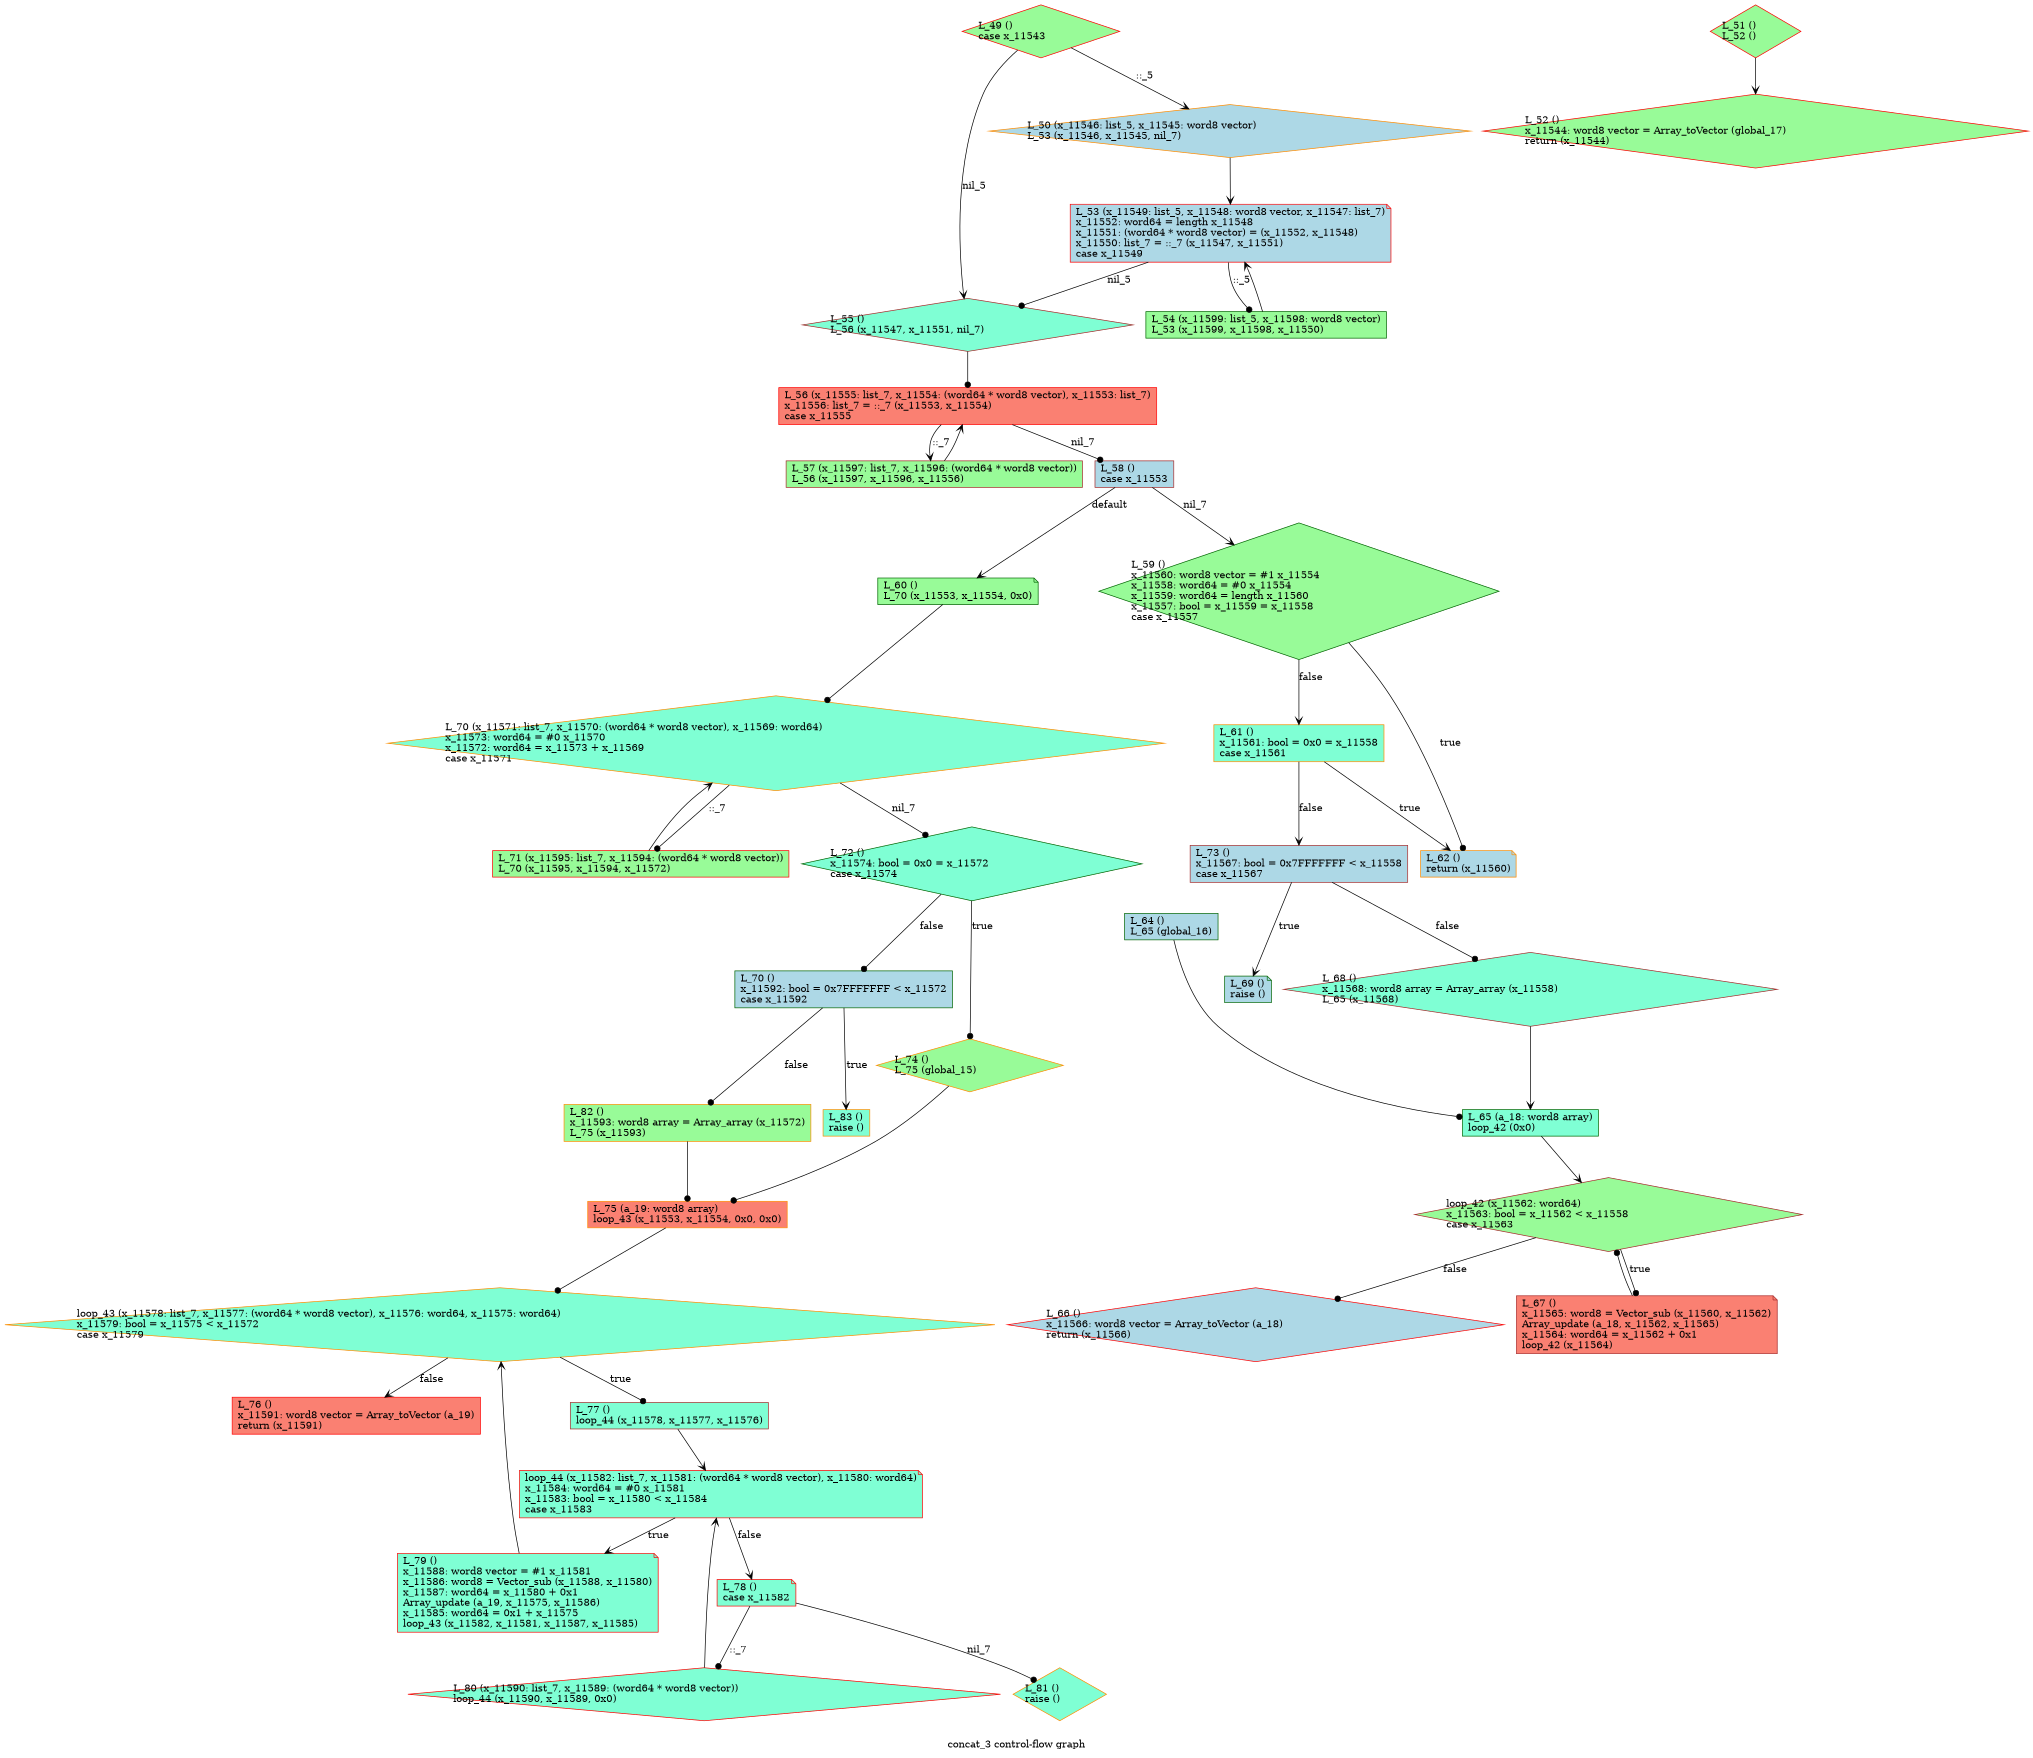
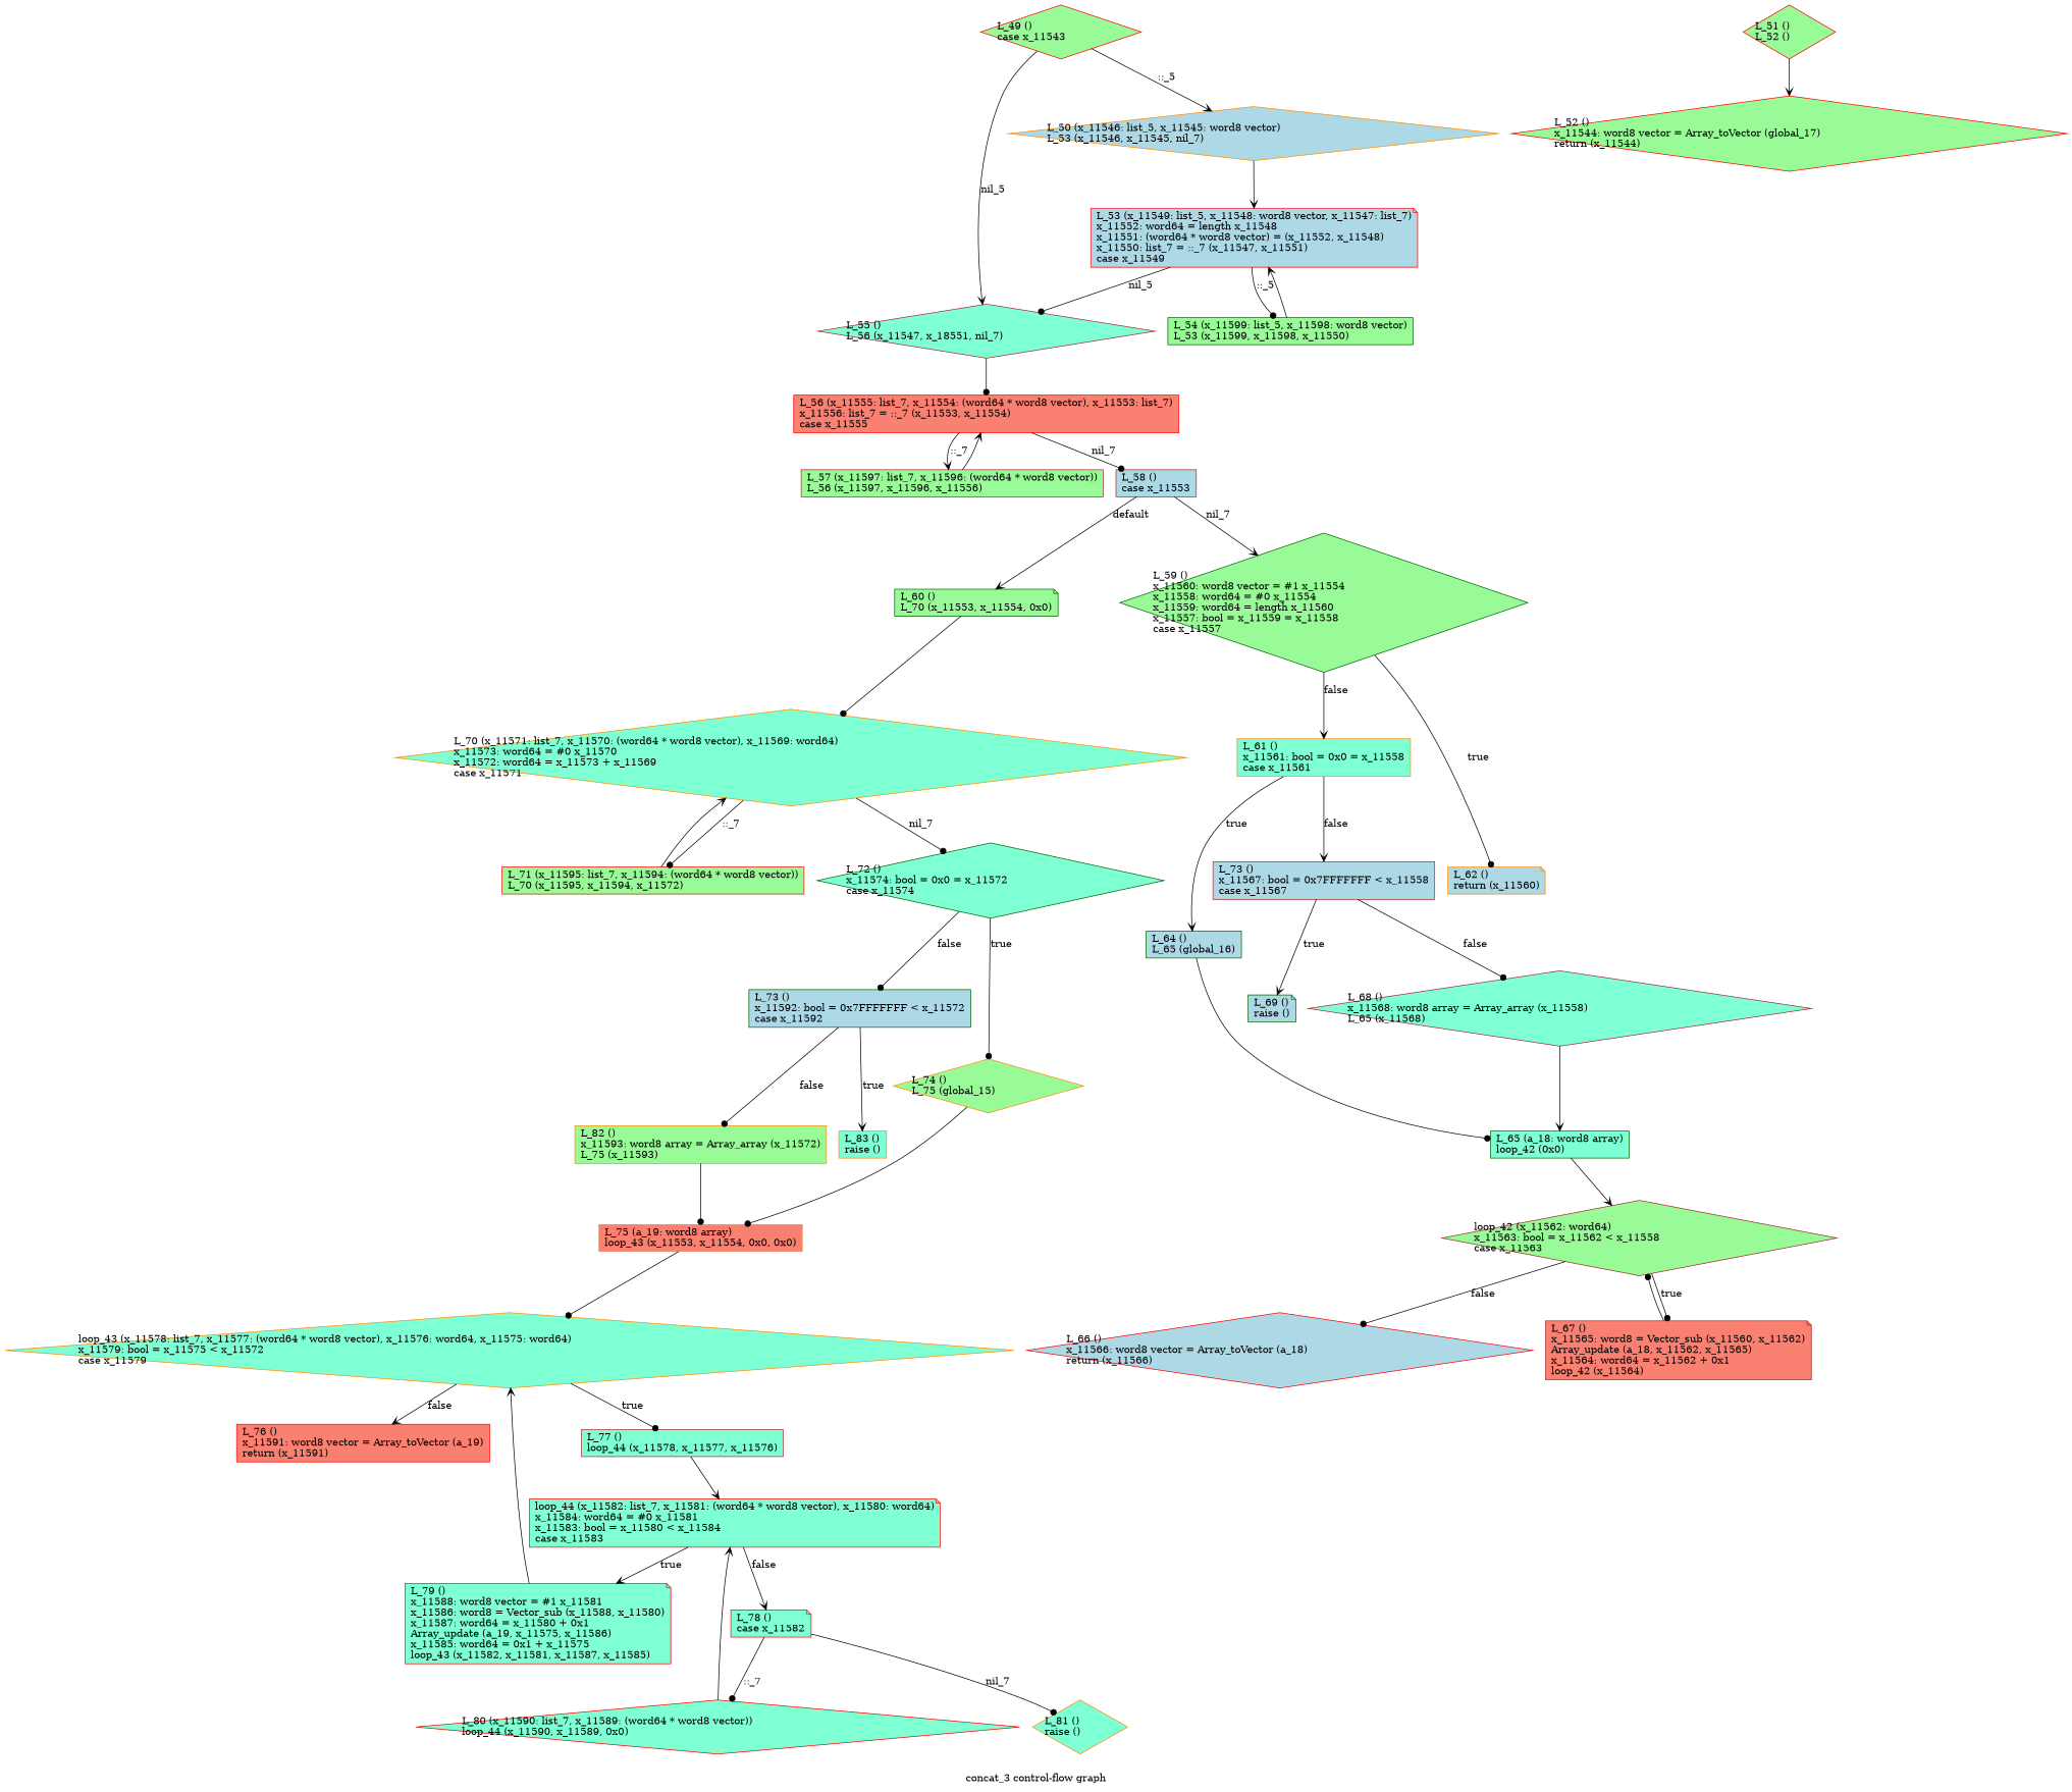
  digraph {
    label="concat_3 control-flow graph"
    node [color=red fillcolor=aquamarine fontcolor=Black shape=diamond style=filled]
    edge [arrowhead=vee style=solid]
    n1 [fillcolor=palegreen label="L_49 ()\lcase x_11543\l"]
    n2 [color=darkorange fillcolor=lightblue label="L_50 (x_11546: list_5, x_11545: word8 vector)\lL_53 (x_11546, x_11545, nil_7)\l"]
-   n3 [color=brown label="L_55 ()\lL_56 (x_11547, x_11551, nil_7)\l"]
+   n3 [color=brown label="L_55 ()\lL_56 (x_11547, x_18551, nil_7)\l"]
    n4 [fillcolor=lightblue label="L_53 (x_11549: list_5, x_11548: word8 vector, x_11547: list_7)\lx_11552: word64 = length x_11548\lx_11551: (word64 * word8 vector) = (x_11552, x_11548)\lx_11550: list_7 = ::_7 (x_11547, x_11551)\lcase x_11549\l" shape=note]
    n5 [fillcolor=palegreen label="L_51 ()\lL_52 ()\l"]
    n6 [fillcolor=palegreen label="L_52 ()\lx_11544: word8 vector = Array_toVector (global_17)\lreturn (x_11544)\l"]
    n7 [color=darkorange fillcolor=palegreen label="L_82 ()\lx_11593: word8 array = Array_array (x_11572)\lL_75 (x_11593)\l" shape=box]
    n8 [color=darkorange fillcolor=salmon label="L_75 (a_19: word8 array)\lloop_43 (x_11553, x_11554, 0x0, 0x0)\l" shape=box]
    n9 [color=darkorange label="loop_43 (x_11578: list_7, x_11577: (word64 * word8 vector), x_11576: word64, x_11575: word64)\lx_11579: bool = x_11575 < x_11572\lcase x_11579\l"]
    n10 [fillcolor=salmon label="L_76 ()\lx_11591: word8 vector = Array_toVector (a_19)\lreturn (x_11591)\l" shape=box]
    n11 [color=brown label="L_77 ()\lloop_44 (x_11578, x_11577, x_11576)\l" shape=box]
    n12 [color=darkorange label="L_83 ()\lraise ()\l" shape=box]
    n13 [label="L_80 (x_11590: list_7, x_11589: (word64 * word8 vector))\lloop_44 (x_11590, x_11589, 0x0)\l"]
    n14 [label="loop_44 (x_11582: list_7, x_11581: (word64 * word8 vector), x_11580: word64)\lx_11584: word64 = #0 x_11581\lx_11583: bool = x_11580 < x_11584\lcase x_11583\l" shape=note]
    n15 [label="L_78 ()\lcase x_11582\l" shape=note]
    n16 [label="L_79 ()\lx_11588: word8 vector = #1 x_11581\lx_11586: word8 = Vector_sub (x_11588, x_11580)\lx_11587: word64 = x_11580 + 0x1\lArray_update (a_19, x_11575, x_11586)\lx_11585: word64 = 0x1 + x_11575\lloop_43 (x_11582, x_11581, x_11587, x_11585)\l" shape=note]
    n17 [color=darkorange label="L_81 ()\lraise ()\l"]
-   n18 [color=darkgreen fillcolor=lightblue label="L_70 ()\lx_11592: bool = 0x7FFFFFFF < x_11572\lcase x_11592\l" shape=box]
+   n18 [color=darkgreen fillcolor=lightblue label="L_73 ()\lx_11592: bool = 0x7FFFFFFF < x_11572\lcase x_11592\l" shape=box]
    n19 [color=darkorange fillcolor=palegreen label="L_74 ()\lL_75 (global_15)\l"]
    n20 [fillcolor=palegreen label="L_71 (x_11595: list_7, x_11594: (word64 * word8 vector))\lL_70 (x_11595, x_11594, x_11572)\l" shape=box]
    n21 [color=darkorange label="L_70 (x_11571: list_7, x_11570: (word64 * word8 vector), x_11569: word64)\lx_11573: word64 = #0 x_11570\lx_11572: word64 = x_11573 + x_11569\lcase x_11571\l"]
    n22 [color=darkgreen label="L_72 ()\lx_11574: bool = 0x0 = x_11572\lcase x_11574\l"]
    n23 [color=brown label="L_68 ()\lx_11568: word8 array = Array_array (x_11558)\lL_65 (x_11568)\l"]
    n24 [color=darkgreen label="L_65 (a_18: word8 array)\lloop_42 (0x0)\l" shape=box]
    n25 [color=brown fillcolor=palegreen label="loop_42 (x_11562: word64)\lx_11563: bool = x_11562 < x_11558\lcase x_11563\l"]
    n26 [fillcolor=lightblue label="L_66 ()\lx_11566: word8 vector = Array_toVector (a_18)\lreturn (x_11566)\l"]
    n27 [color=brown fillcolor=salmon label="L_67 ()\lx_11565: word8 = Vector_sub (x_11560, x_11562)\lArray_update (a_18, x_11562, x_11565)\lx_11564: word64 = x_11562 + 0x1\lloop_42 (x_11564)\l" shape=note]
    n28 [color=darkgreen fillcolor=lightblue label="L_69 ()\lraise ()\l" shape=note]
    n29 [color=brown fillcolor=lightblue label="L_73 ()\lx_11567: bool = 0x7FFFFFFF < x_11558\lcase x_11567\l" shape=box]
    n30 [color=darkgreen fillcolor=lightblue label="L_64 ()\lL_65 (global_16)\l" shape=box]
    n31 [color=darkorange label="L_61 ()\lx_11561: bool = 0x0 = x_11558\lcase x_11561\l" shape=box]
    n32 [color=darkorange fillcolor=lightblue label="L_62 ()\lreturn (x_11560)\l" shape=note]
    n33 [color=darkgreen fillcolor=palegreen label="L_60 ()\lL_70 (x_11553, x_11554, 0x0)\l" shape=note]
    n34 [color=darkgreen fillcolor=palegreen label="L_59 ()\lx_11560: word8 vector = #1 x_11554\lx_11558: word64 = #0 x_11554\lx_11559: word64 = length x_11560\lx_11557: bool = x_11559 = x_11558\lcase x_11557\l"]
    n35 [color=brown fillcolor=palegreen label="L_57 (x_11597: list_7, x_11596: (word64 * word8 vector))\lL_56 (x_11597, x_11596, x_11556)\l" shape=box]
    n36 [fillcolor=salmon label="L_56 (x_11555: list_7, x_11554: (word64 * word8 vector), x_11553: list_7)\lx_11556: list_7 = ::_7 (x_11553, x_11554)\lcase x_11555\l" shape=box]
    n37 [color=brown fillcolor=lightblue label="L_58 ()\lcase x_11553\l" shape=box]
    n38 [color=darkgreen fillcolor=palegreen label="L_54 (x_11599: list_5, x_11598: word8 vector)\lL_53 (x_11599, x_11598, x_11550)\l" shape=box]
    subgraph sub_1 {
      rank=min
      n1
    }
    n1 -> n2 [label="::_5\n"]
    n1 -> n3 [label="nil_5\n"]
    n2 -> n4 [label="\n"]
    n3 -> n36 [arrowhead=dot label="\n"]
    n4 -> n3 [arrowhead=dot label="nil_5\n"]
    n4 -> n38 [arrowhead=dot label="::_5\n"]
    n5 -> n6 [label="\n"]
    n7 -> n8 [arrowhead=dot label="\n"]
    n8 -> n9 [arrowhead=dot label="\n"]
    n9 -> n10 [label="false\n"]
    n9 -> n11 [arrowhead=dot label="true\n"]
    n11 -> n14 [label="\n"]
    n13 -> n14 [label="\n"]
    n14 -> n15 [label="false\n"]
    n14 -> n16 [label="true\n"]
    n15 -> n13 [arrowhead=dot label="::_7\n"]
    n15 -> n17 [arrowhead=dot label="nil_7\n"]
    n16 -> n9 [label="\n"]
    n18 -> n7 [arrowhead=dot label="false\n"]
    n18 -> n12 [label="true\n"]
    n19 -> n8 [arrowhead=dot label="\n"]
    n20 -> n21 [label="\n"]
    n21 -> n20 [arrowhead=dot label="::_7\n"]
    n21 -> n22 [arrowhead=dot label="nil_7\n"]
    n22 -> n18 [arrowhead=dot label="false\n"]
    n22 -> n19 [arrowhead=dot label="true\n"]
    n23 -> n24 [label="\n"]
    n24 -> n25 [label="\n"]
    n25 -> n26 [arrowhead=dot label="false\n"]
    n25 -> n27 [arrowhead=dot label="true\n"]
    n27 -> n25 [arrowhead=dot label="\n"]
    n29 -> n23 [arrowhead=dot label="false\n"]
    n29 -> n28 [label="true\n"]
    n30 -> n24 [arrowhead=dot label="\n"]
    n31 -> n29 [label="false\n"]
-   n31 -> n32 [label="true\n"]
+   n31 -> n30 [label="true\n"]
    n33 -> n21 [arrowhead=dot label="\n"]
    n34 -> n31 [label="false\n"]
    n34 -> n32 [arrowhead=dot label="true\n"]
    n35 -> n36 [label="\n"]
    n36 -> n35 [label="::_7\n"]
    n36 -> n37 [arrowhead=dot label="nil_7\n"]
    n37 -> n33 [label="default\n"]
    n37 -> n34 [label="nil_7\n"]
    n38 -> n4 [label="\n"]
  }
